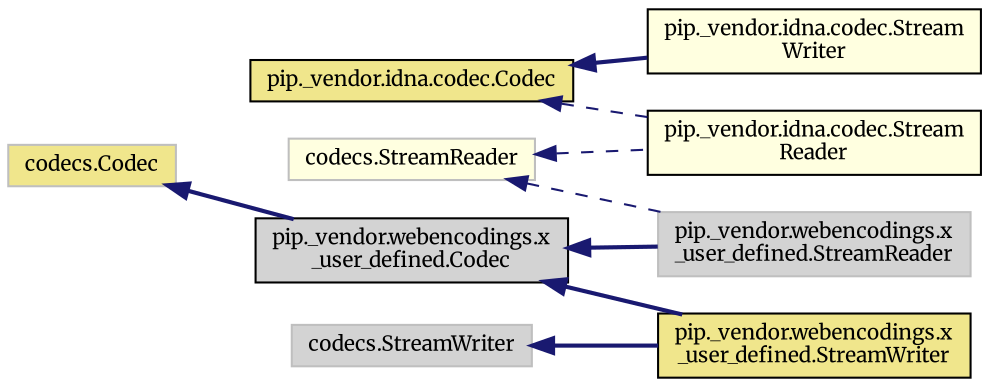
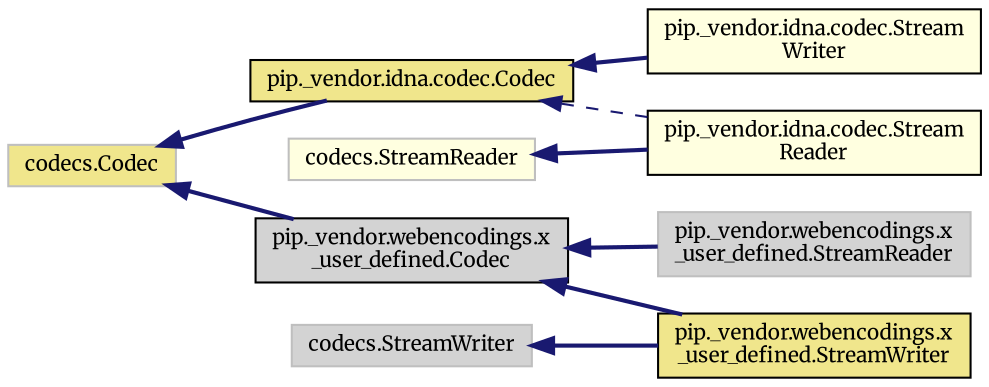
  digraph {
    fontname=Merriweather
    rankdir=LR
    node [color=black fillcolor=khaki fontname=Merriweather fontsize=10 shape=record style=filled]
    edge [color=midnightblue dir=back fontname=Merriweather fontsize=10 labelfontname=Helvetica labelfontsize=10 style=bold]
    n1 [color=grey75 height=0.2 label="codecs.Codec" width=0.4]
    n2 [height=0.2 label="pip._vendor.idna.codec.Codec" width=0.4]
    n3 [fillcolor=lightgrey height=0.2 label="pip._vendor.webencodings.x\l_user_defined.Codec" width=0.4]
    n4 [fillcolor=lightyellow height=0.2 label="pip._vendor.idna.codec.Stream\lReader" width=0.4]
    n5 [fillcolor=lightyellow height=0.2 label="pip._vendor.idna.codec.Stream\lWriter" width=0.4]
    n6 [color=grey75 fillcolor=lightgrey height=0.2 label="pip._vendor.webencodings.x\l_user_defined.StreamReader" width=0.4]
    n7 [height=0.2 label="pip._vendor.webencodings.x\l_user_defined.StreamWriter" width=0.4]
    n8 [color=grey75 fillcolor=lightyellow height=0.2 label="codecs.StreamReader" width=0.4]
    n9 [color=grey75 fillcolor=lightgrey height=0.2 label="codecs.StreamWriter" width=0.4]
+   n1 -> n2
    n1 -> n3
    n2 -> n4 [style=dashed]
    n2 -> n5
    n3 -> n6
    n3 -> n7
-   n8 -> n4 [style=dashed]
-   n8 -> n6 [style=dashed]
+   n8 -> n4
    n9 -> n7
  }
